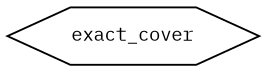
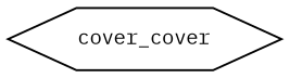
  digraph {
    rankdir=LR
    fontname="IBM Plex Mono"
-   n1 [color=black fillcolor=white fontname="IBM Plex Mono" fontsize=10 height=0.2 label=exact_cover shape=hexagon style=filled width=0.4]
+   n1 [color=black fillcolor=white fontname="IBM Plex Mono" fontsize=10 height=0.2 label=cover_cover shape=hexagon style=filled width=0.4]
  }
